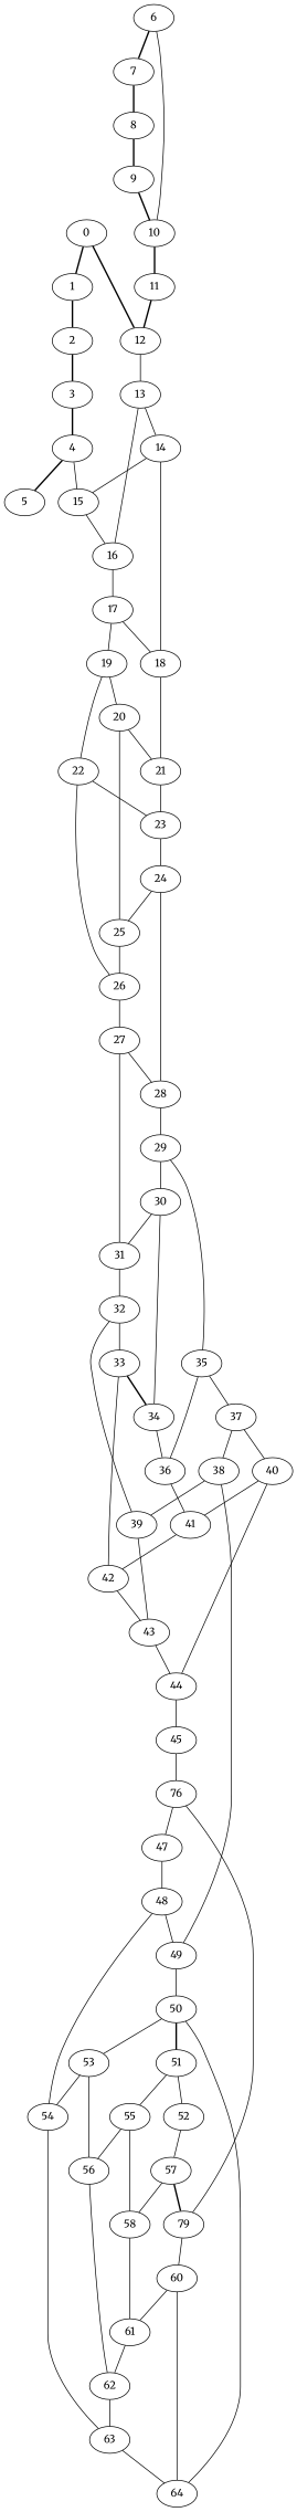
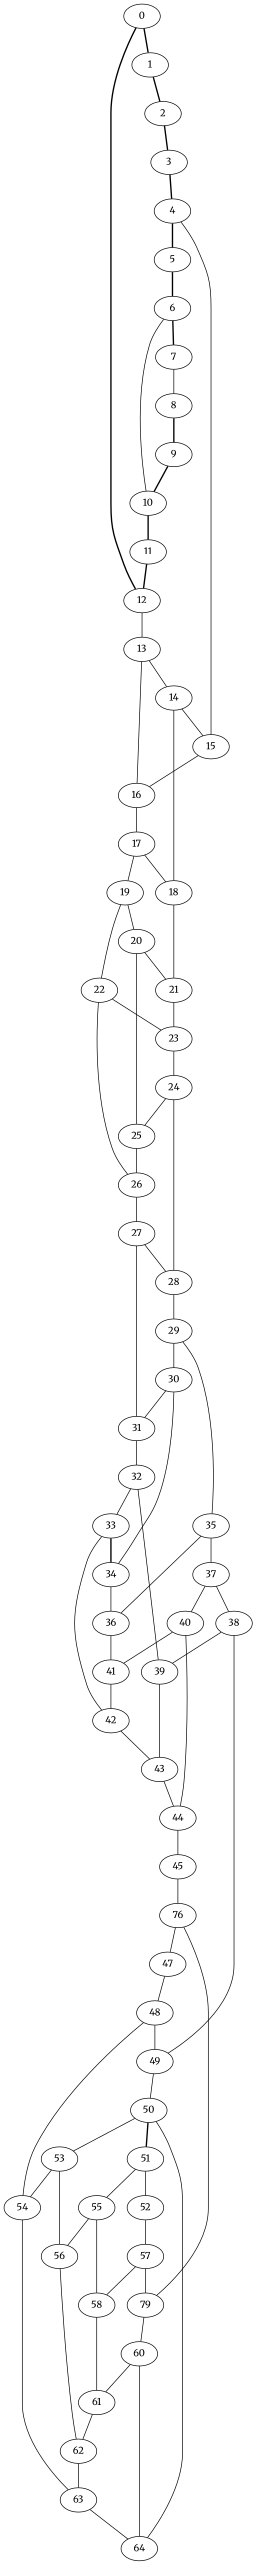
  graph {
    fontname=Merriweather
    node [fontname=Merriweather]
    edge [fontname=Merriweather]
    0
    1
    12
    2
    13
    3
    16
    14
    4
    5
    15
    6
    7
    10
    17
    8
    11
    9
    18
    21
    19
    23
    20
    22
    25
    26
    24
    27
    28
    31
    29
    30
    35
    32
    33
    39
    34
    36
    37
    41
    38
    40
    42
    43
    44
    49
    50
    45
    64
    51
    53
    n52 [label=76]
    47
    n54 [label=79]
    52
    57
    48
    60
    58
    54
    61
    63
    55
    56
    62
    0 -- 1 [style=bold]
    0 -- 12 [style=bold]
    1 -- 2 [style=bold]
    12 -- 13
    2 -- 3 [style=bold]
    13 -- 16
    13 -- 14
    3 -- 4 [style=bold]
    16 -- 17
    14 -- 15
    14 -- 18
    4 -- 5 [style=bold]
    4 -- 15
+   5 -- 6 [style=bold]
    15 -- 16
    6 -- 7 [style=bold]
    6 -- 10
-   7 -- 8 [style=bold]
+   7 -- 8 [style=solid]
    10 -- 11 [style=bold]
    17 -- 18
    17 -- 19
    8 -- 9 [style=bold]
    11 -- 12 [style=bold]
    9 -- 10 [style=bold]
    18 -- 21
    21 -- 23
    19 -- 20
    19 -- 22
    23 -- 24
    20 -- 21
    20 -- 25
    22 -- 23
    22 -- 26
    25 -- 26
    26 -- 27
    24 -- 25
    24 -- 28
    27 -- 28
    27 -- 31
    28 -- 29
    31 -- 32
    29 -- 30
    29 -- 35
    30 -- 31
    30 -- 34
    35 -- 36
    35 -- 37
    32 -- 33
    32 -- 39
    33 -- 34 [style=bold]
    33 -- 42
    39 -- 43
    34 -- 36
    36 -- 41
    37 -- 38
    37 -- 40
    41 -- 42
    38 -- 39
    38 -- 49
    40 -- 41
    40 -- 44
    42 -- 43
    43 -- 44
    44 -- 45
    49 -- 50
    50 -- 64
    50 -- 51 [style=bold]
    50 -- 53
    45 -- n52
    51 -- 52
    51 -- 55
    53 -- 54
    53 -- 56
    n52 -- 47
    n52 -- n54
    47 -- 48
    n54 -- 60
    52 -- 57
-   57 -- n54 [style=bold]
+   57 -- n54
    57 -- 58
    48 -- 49
    48 -- 54
    60 -- 64
    60 -- 61
    58 -- 61
    54 -- 63
    61 -- 62
    63 -- 64
    55 -- 58
    55 -- 56
    56 -- 62
    62 -- 63
  }
